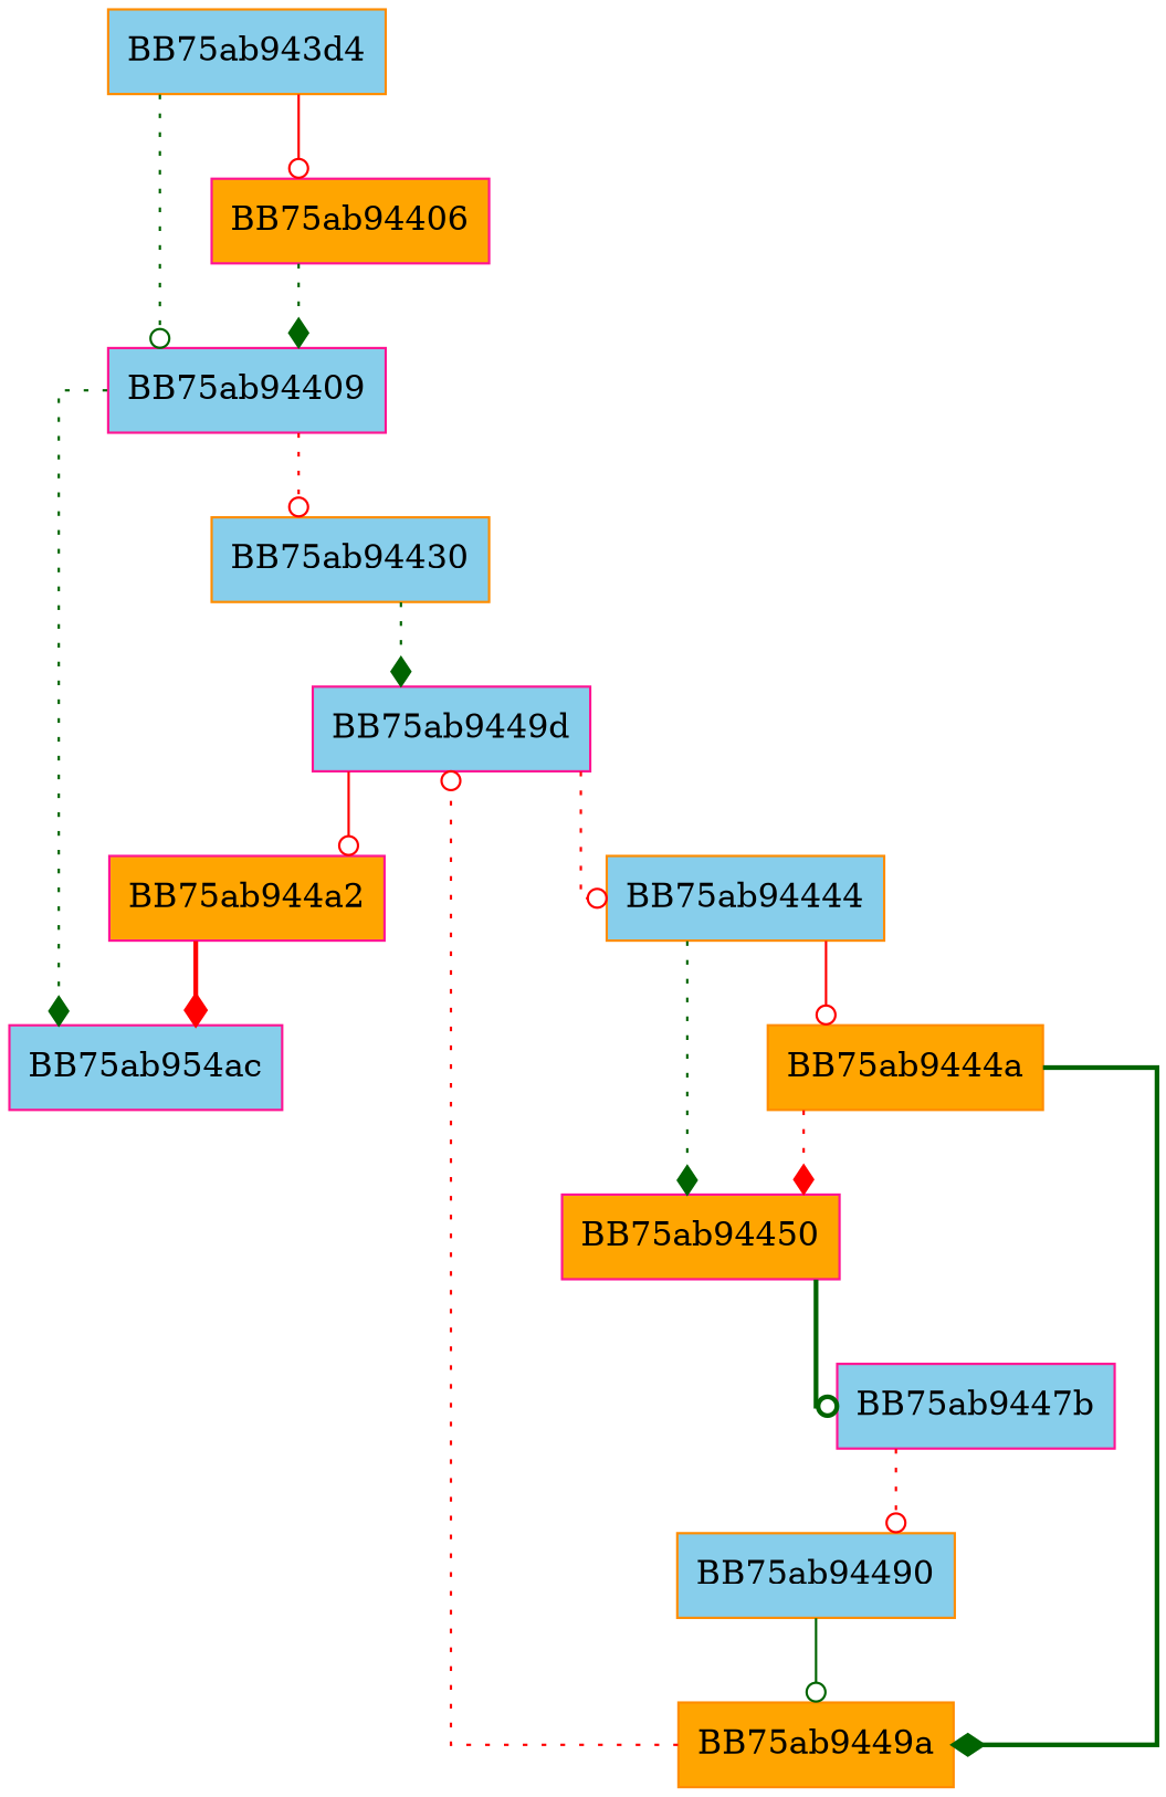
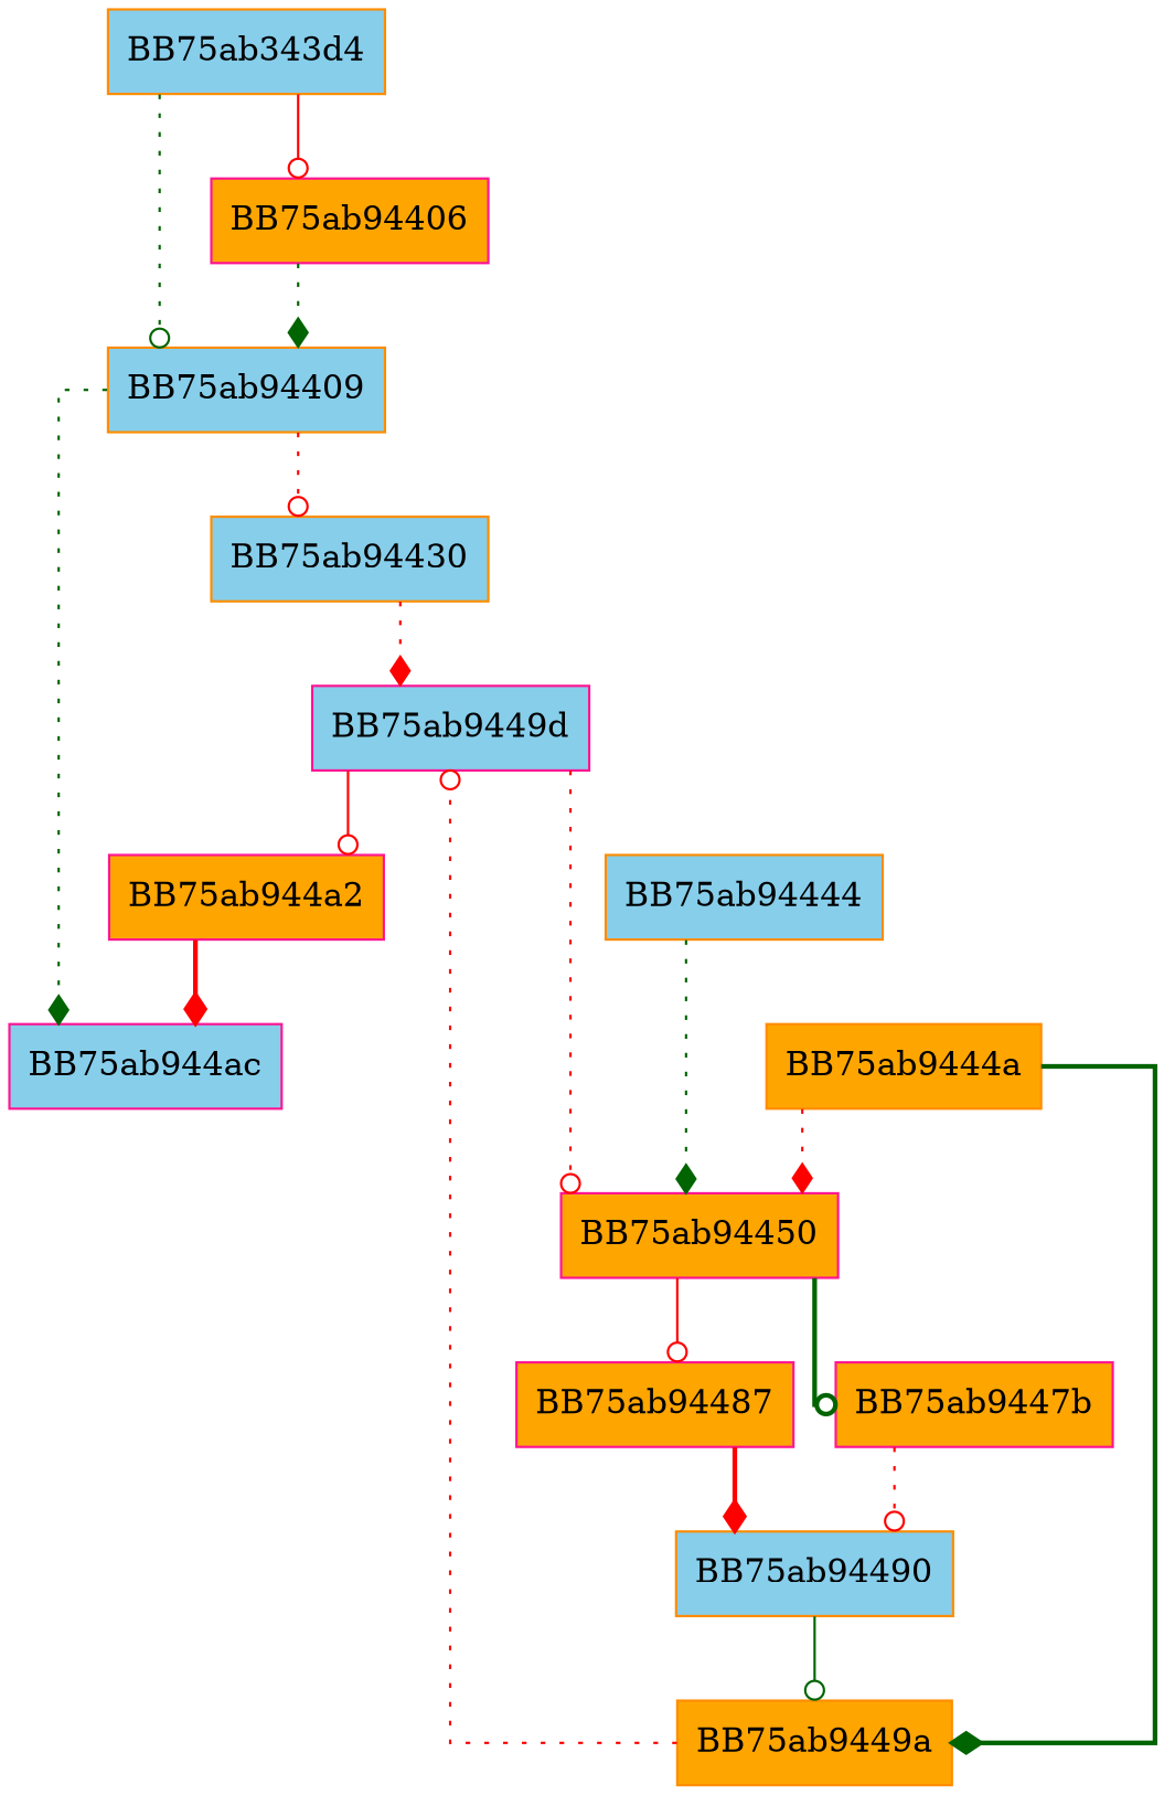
  digraph {
    splines=ortho
    node [color=darkorange fillcolor=skyblue shape=box style=filled]
    edge [arrowhead=odot color=red style=dotted]
-   BB75ab943d4
-   BB75ab94409 [color=deeppink]
+   BB75ab943d4 [label=BB75ab343d4]
+   BB75ab94409
    BB75ab94406 [color=deeppink fillcolor=orange]
-   BB75ab944ac [color=deeppink label=BB75ab954ac]
+   BB75ab944ac [color=deeppink]
    BB75ab94430
    BB75ab9449d [color=deeppink]
    BB75ab94444
    BB75ab944a2 [color=deeppink fillcolor=orange]
    BB75ab94450 [color=deeppink fillcolor=orange]
    BB75ab9444a [fillcolor=orange]
-   BB75ab9447b [color=deeppink]
+   BB75ab94487 [color=deeppink fillcolor=orange]
+   BB75ab9447b [color=deeppink fillcolor=orange]
    BB75ab9449a [fillcolor=orange]
    BB75ab94490
    BB75ab943d4 -> BB75ab94409 [color=darkgreen]
    BB75ab943d4 -> BB75ab94406 [style=solid]
    BB75ab94409 -> BB75ab944ac [arrowhead=diamond color=darkgreen]
    BB75ab94409 -> BB75ab94430
    BB75ab94406 -> BB75ab94409 [arrowhead=diamond color=darkgreen]
-   BB75ab94430 -> BB75ab9449d [arrowhead=diamond color=darkgreen]
-   BB75ab9449d -> BB75ab94444
+   BB75ab94430 -> BB75ab9449d [arrowhead=diamond]
+   BB75ab9449d -> BB75ab94450
    BB75ab9449d -> BB75ab944a2 [style=solid]
    BB75ab94444 -> BB75ab94450 [arrowhead=diamond color=darkgreen]
-   BB75ab94444 -> BB75ab9444a [style=solid]
    BB75ab944a2 -> BB75ab944ac [arrowhead=diamond style=bold]
+   BB75ab94450 -> BB75ab94487 [style=solid]
    BB75ab94450 -> BB75ab9447b [color=darkgreen style=bold]
    BB75ab9444a -> BB75ab94450 [arrowhead=diamond]
    BB75ab9444a -> BB75ab9449a [arrowhead=diamond color=darkgreen style=bold]
+   BB75ab94487 -> BB75ab94490 [arrowhead=diamond style=bold]
    BB75ab9447b -> BB75ab94490
    BB75ab9449a -> BB75ab9449d
    BB75ab94490 -> BB75ab9449a [color=darkgreen style=solid]
  }
